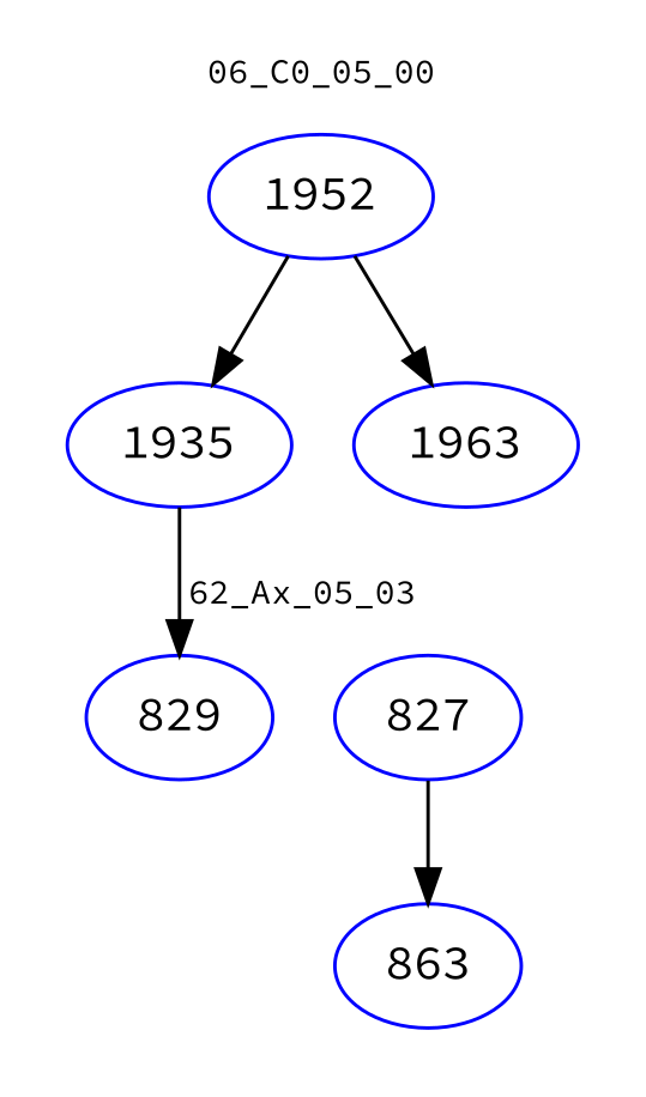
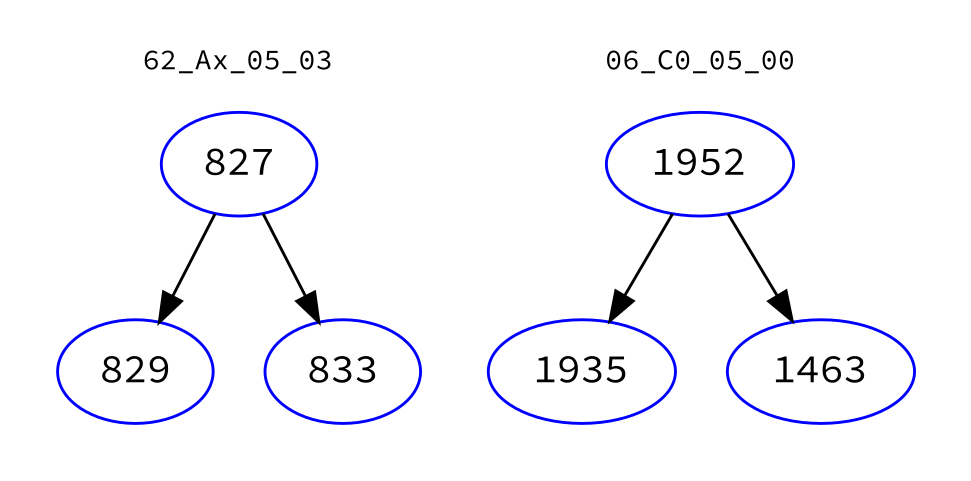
  digraph {
    fontname="Source Code Pro"
    node [color=blue fontname="Source Code Pro"]
    edge [color=black fontname="Source Code Pro"]
    n1 [label=827]
    n2 [label=829]
-   n3 [label=863]
+   n3 [label=833]
    n4 [label=1952]
    n5 [label=1935]
-   n6 [label=1963]
+   n6 [label=1463]
    subgraph cluster_1 {
      color=white
      fontsize=10
      label="62_Ax_05_03"
      n1
      n2
      n3
    }
    subgraph cluster_2 {
      color=white
      fontsize=10
      label="06_C0_05_00"
      n4
      n5
      n6
    }
-   n5 -> n2
+   n1 -> n2
    n1 -> n3
    n4 -> n5
    n4 -> n6
  }
